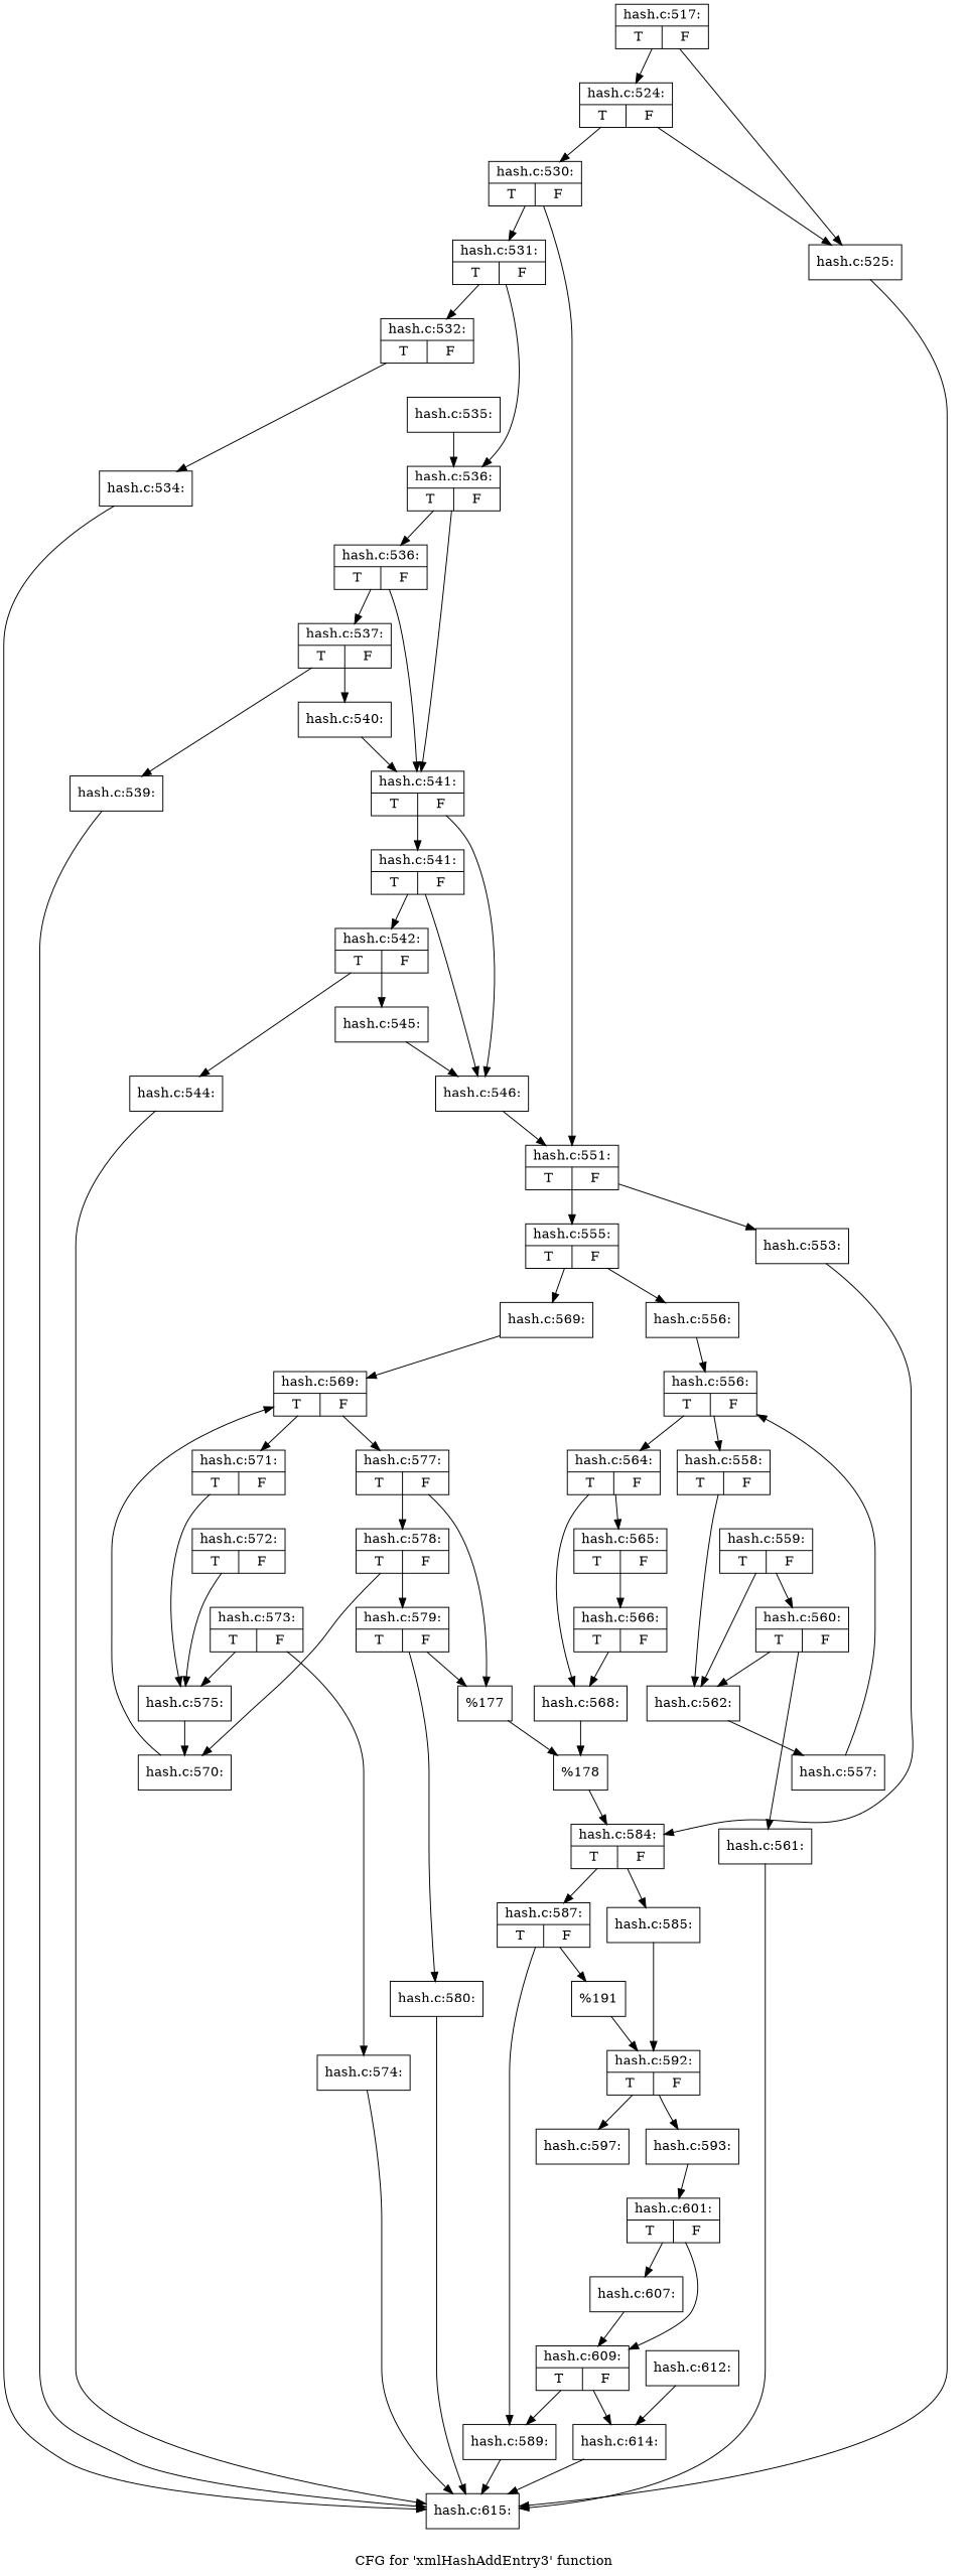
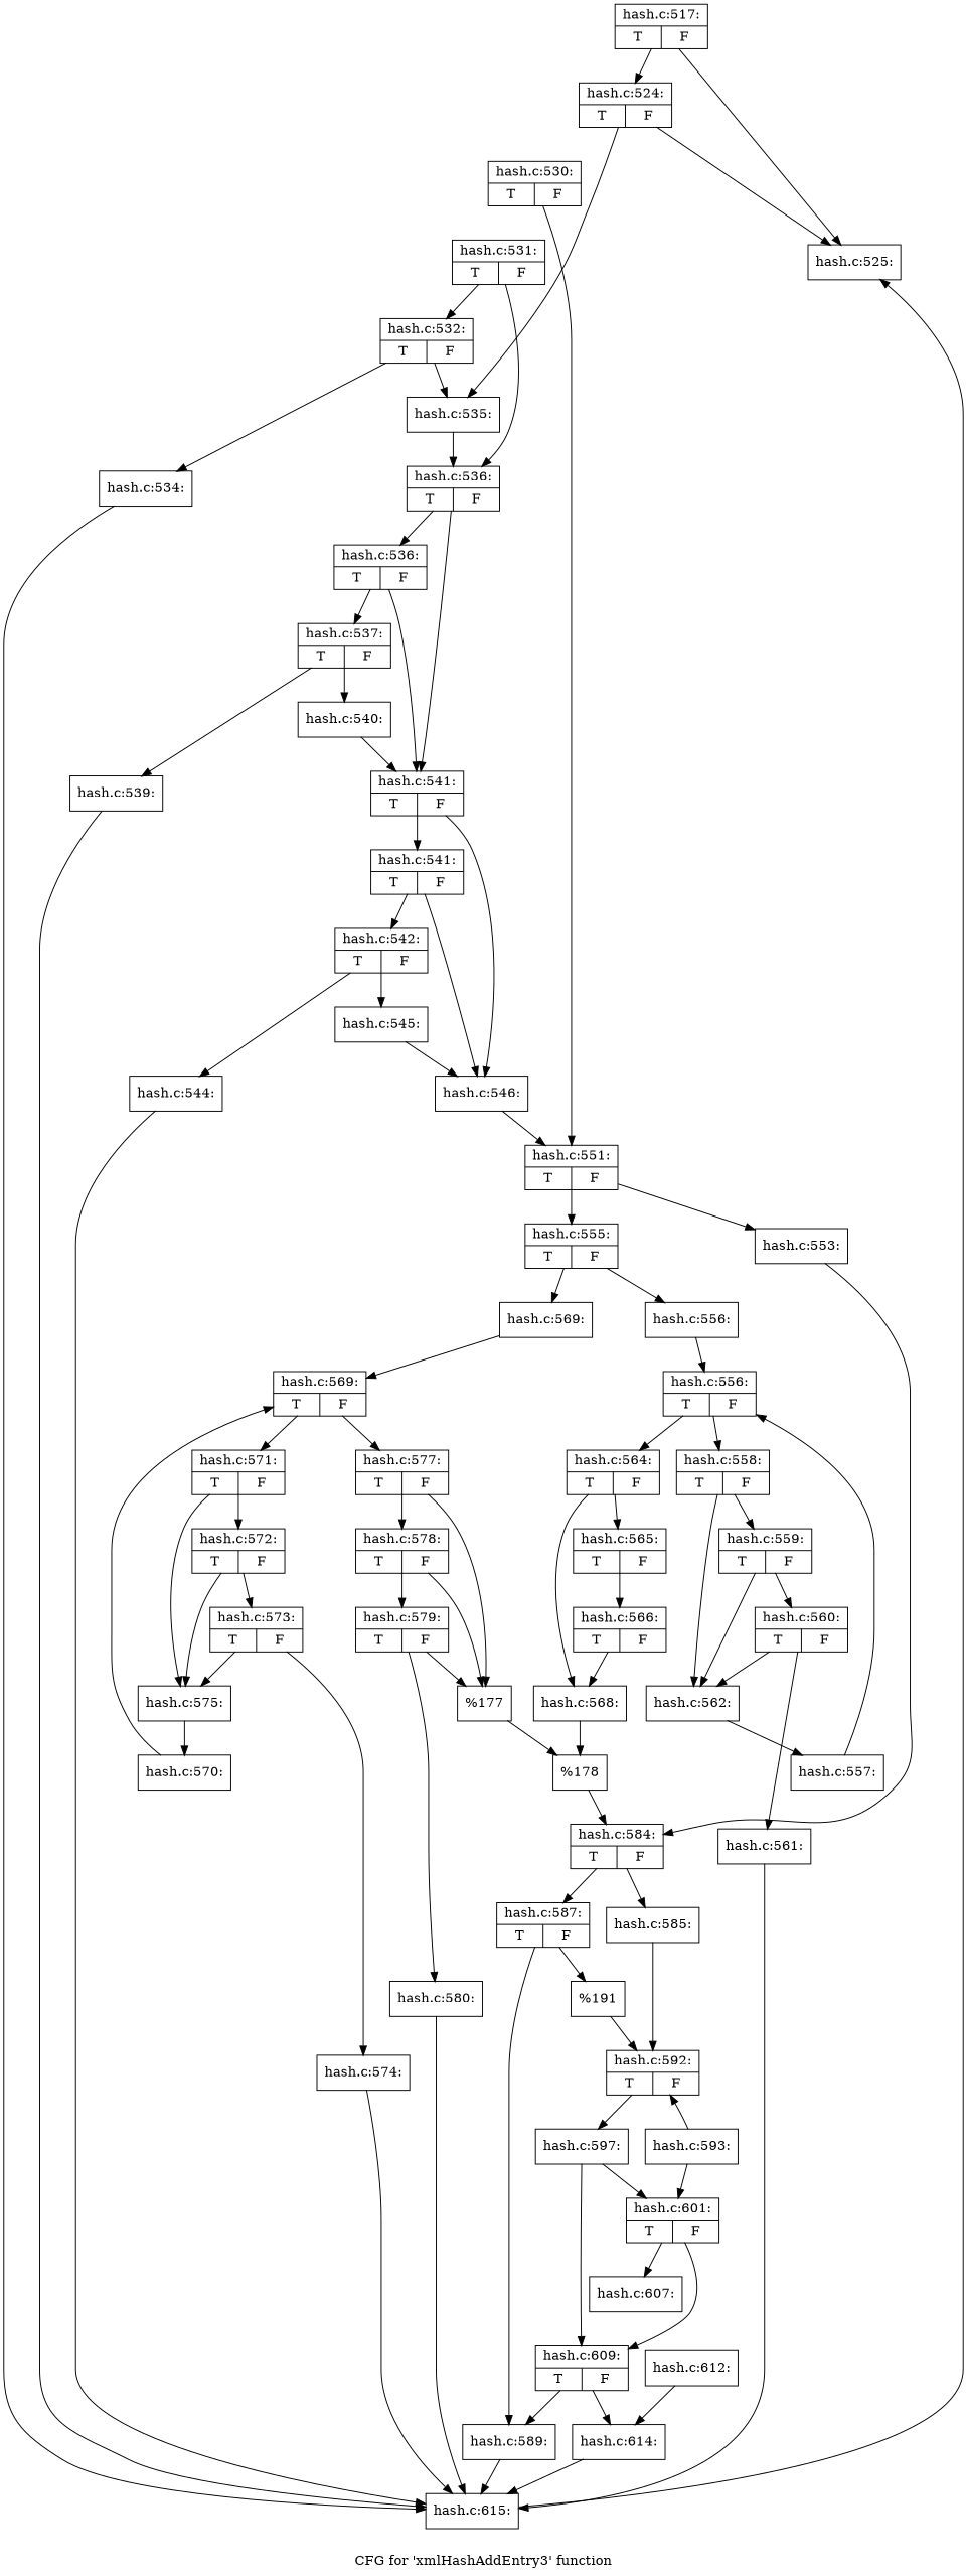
  digraph {
    label="CFG for 'xmlHashAddEntry3' function"
    node [shape=record]
    n1 [label="{hash.c:517:|{<s0>T|<s1>F}}"]
    n2 [label="{hash.c:525:}"]
    n3 [label="{hash.c:524:|{<s0>T|<s1>F}}"]
    n4 [label="{hash.c:615:}"]
    n5 [label="{hash.c:530:|{<s0>T|<s1>F}}"]
    n6 [label="{hash.c:531:|{<s0>T|<s1>F}}"]
    n7 [label="{hash.c:551:|{<s0>T|<s1>F}}"]
    n8 [label="{hash.c:536:|{<s0>T|<s1>F}}"]
    n9 [label="{hash.c:532:|{<s0>T|<s1>F}}"]
    n10 [label="{hash.c:553:}"]
    n11 [label="{hash.c:555:|{<s0>T|<s1>F}}"]
    n12 [label="{hash.c:536:|{<s0>T|<s1>F}}"]
    n13 [label="{hash.c:541:|{<s0>T|<s1>F}}"]
    n14 [label="{hash.c:534:}"]
    n15 [label="{hash.c:535:}"]
    n16 [label="{hash.c:584:|{<s0>T|<s1>F}}"]
    n17 [label="{hash.c:556:}"]
    n18 [label="{hash.c:569:}"]
    n19 [label="{hash.c:537:|{<s0>T|<s1>F}}"]
    n20 [label="{hash.c:541:|{<s0>T|<s1>F}}"]
    n21 [label="{hash.c:546:}"]
    n22 [label="{hash.c:539:}"]
    n23 [label="{hash.c:540:}"]
    n24 [label="{hash.c:542:|{<s0>T|<s1>F}}"]
    n25 [label="{hash.c:544:}"]
    n26 [label="{hash.c:545:}"]
    n27 [label="{hash.c:585:}"]
    n28 [label="{hash.c:587:|{<s0>T|<s1>F}}"]
    n29 [label="{hash.c:556:|{<s0>T|<s1>F}}"]
    n30 [label="{hash.c:569:|{<s0>T|<s1>F}}"]
    n31 [label="{hash.c:592:|{<s0>T|<s1>F}}"]
    n32 [label="{hash.c:589:}"]
    n33 [label="{%191}"]
    n34 [label="{hash.c:558:|{<s0>T|<s1>F}}"]
    n35 [label="{hash.c:564:|{<s0>T|<s1>F}}"]
    n36 [label="{hash.c:571:|{<s0>T|<s1>F}}"]
    n37 [label="{hash.c:577:|{<s0>T|<s1>F}}"]
    n38 [label="{hash.c:559:|{<s0>T|<s1>F}}"]
    n39 [label="{hash.c:562:}"]
    n40 [label="{hash.c:565:|{<s0>T|<s1>F}}"]
    n41 [label="{hash.c:568:}"]
    n42 [label="{hash.c:560:|{<s0>T|<s1>F}}"]
    n43 [label="{hash.c:557:}"]
    n44 [label="{hash.c:566:|{<s0>T|<s1>F}}"]
    n45 [label="{%178}"]
    n46 [label="{hash.c:561:}"]
    n47 [label="{hash.c:572:|{<s0>T|<s1>F}}"]
    n48 [label="{hash.c:575:}"]
    n49 [label="{hash.c:578:|{<s0>T|<s1>F}}"]
    n50 [label="{%177}"]
    n51 [label="{hash.c:573:|{<s0>T|<s1>F}}"]
    n52 [label="{hash.c:570:}"]
    n53 [label="{hash.c:579:|{<s0>T|<s1>F}}"]
    n54 [label="{hash.c:574:}"]
    n55 [label="{hash.c:580:}"]
    n56 [label="{hash.c:593:}"]
    n57 [label="{hash.c:597:}"]
    n58 [label="{hash.c:601:|{<s0>T|<s1>F}}"]
    n59 [label="{hash.c:607:}"]
    n60 [label="{hash.c:609:|{<s0>T|<s1>F}}"]
    n61 [label="{hash.c:614:}"]
    n62 [label="{hash.c:612:}"]
    n1 -> n2
    n1 -> n3
-   n2 -> n4
+   n4 -> n2
    n3 -> n2
-   n3 -> n5
-   n5 -> n6
+   n3 -> n15
    n5 -> n7
    n6 -> n8
    n6 -> n9
    n7 -> n10
    n7 -> n11
    n8 -> n12
    n8 -> n13
    n9 -> n14
+   n9 -> n15
    n10 -> n16
    n11 -> n17
    n11 -> n18
    n12 -> n13
    n12 -> n19
    n13 -> n20
    n13 -> n21
    n14 -> n4
    n15 -> n8
    n16 -> n27
    n16 -> n28
    n17 -> n29
    n18 -> n30
    n19 -> n22
    n19 -> n23
    n20 -> n21
    n20 -> n24
    n21 -> n7
    n22 -> n4
    n23 -> n13
    n24 -> n25
    n24 -> n26
    n25 -> n4
    n26 -> n21
    n27 -> n31
    n28 -> n32
    n28 -> n33
    n29 -> n34
    n29 -> n35
    n30 -> n36
    n30 -> n37
-   n31 -> n56
+   n56 -> n31
    n31 -> n57
    n32 -> n4
    n33 -> n31
+   n34 -> n38
    n34 -> n39
    n35 -> n40
    n35 -> n41
+   n36 -> n47
    n36 -> n48
    n37 -> n49
    n37 -> n50
    n38 -> n39
    n38 -> n42
    n39 -> n43
    n40 -> n44
    n41 -> n45
    n42 -> n39
    n42 -> n46
    n43 -> n29
    n44 -> n41
    n45 -> n16
    n46 -> n4
    n47 -> n48
+   n47 -> n51
    n48 -> n52
-   n49 -> n52
+   n49 -> n50
    n49 -> n53
    n50 -> n45
    n51 -> n48
    n51 -> n54
    n52 -> n30
    n53 -> n50
    n53 -> n55
    n54 -> n4
    n55 -> n4
    n56 -> n58
+   n57 -> n58
    n58 -> n59
    n58 -> n60
-   n59 -> n60
+   n57 -> n60
    n60 -> n32
    n60 -> n61
    n61 -> n4
    n62 -> n61
  }
